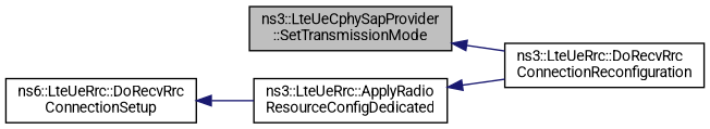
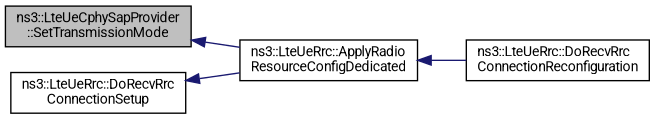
  digraph {
    fontname=Roboto
    rankdir=LR
    node [color=black fillcolor=white fontname=Roboto fontsize=10 shape=record style=filled]
    edge [color=midnightblue dir=back fontname=Roboto fontsize=10 labelfontname=Helvetica labelfontsize=10 style=solid]
    n1 [fillcolor=grey75 fontcolor=black height=0.2 label="ns3::LteUeCphySapProvider\l::SetTransmissionMode" width=0.4]
    n2 [height=0.2 label="ns3::LteUeRrc::ApplyRadio\lResourceConfigDedicated" width=0.4]
    n3 [height=0.2 label="ns3::LteUeRrc::DoRecvRrc\lConnectionReconfiguration" width=0.4]
-   n4 [height=0.2 label="ns6::LteUeRrc::DoRecvRrc\lConnectionSetup" width=0.4]
-   n1 -> n3
+   n4 [height=0.2 label="ns3::LteUeRrc::DoRecvRrc\lConnectionSetup" width=0.4]
+   n1 -> n2
    n2 -> n3
    n4 -> n2
  }
